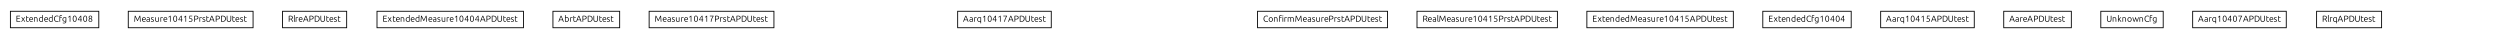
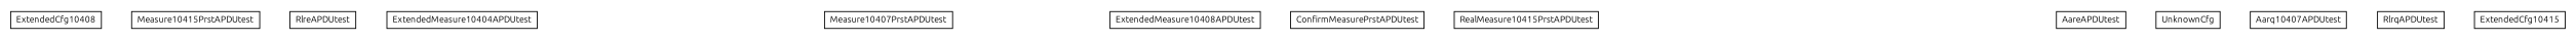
  digraph {
    nodesep=0.25
    ranksep=0.5
    fontname=Ubuntu
    node [fontcolor=black fontname=Ubuntu fontsize=10.0 shape=plaintext]
    n1 [label=<<table title="org.universAAL.lddi.lib.ieeex73std.testchannel20601.ExtendedCfg10408" border="0" cellborder="1" cellspacing="0" cellpadding="2" port="p" href="./ExtendedCfg10408.html"> 		<tr><td><table border="0" cellspacing="0" cellpadding="1"> <tr><td align="center" balign="center"> ExtendedCfg10408 </td></tr> 		</table></td></tr> 		</table>>]
    n2 [label=<<table title="org.universAAL.lddi.lib.ieeex73std.testchannel20601.Measure10415PrstAPDUtest" border="0" cellborder="1" cellspacing="0" cellpadding="2" port="p" href="./Measure10415PrstAPDUtest.html"> 		<tr><td><table border="0" cellspacing="0" cellpadding="1"> <tr><td align="center" balign="center"> Measure10415PrstAPDUtest </td></tr> 		</table></td></tr> 		</table>>]
    n3 [label=<<table title="org.universAAL.lddi.lib.ieeex73std.testchannel20601.RlreAPDUtest" border="0" cellborder="1" cellspacing="0" cellpadding="2" port="p" href="./RlreAPDUtest.html"> 		<tr><td><table border="0" cellspacing="0" cellpadding="1"> <tr><td align="center" balign="center"> RlreAPDUtest </td></tr> 		</table></td></tr> 		</table>>]
    n4 [label=<<table title="org.universAAL.lddi.lib.ieeex73std.testchannel20601.ExtendedMeasure10404APDUtest" border="0" cellborder="1" cellspacing="0" cellpadding="2" port="p" href="./ExtendedMeasure10404APDUtest.html"> 		<tr><td><table border="0" cellspacing="0" cellpadding="1"> <tr><td align="center" balign="center"> ExtendedMeasure10404APDUtest </td></tr> 		</table></td></tr> 		</table>>]
-   n5 [label=<<table title="org.universAAL.lddi.lib.ieeex73std.testchannel20601.AbrtAPDUtest" border="0" cellborder="1" cellspacing="0" cellpadding="2" port="p" href="./AbrtAPDUtest.html"> 		<tr><td><table border="0" cellspacing="0" cellpadding="1"> <tr><td align="center" balign="center"> AbrtAPDUtest </td></tr> 		</table></td></tr> 		</table>>]
-   n6 [label=<<table title="org.universAAL.lddi.lib.ieeex73std.testchannel20601.Measure10417PrstAPDUtest" border="0" cellborder="1" cellspacing="0" cellpadding="2" port="p" href="./Measure10417PrstAPDUtest.html"> 		<tr><td><table border="0" cellspacing="0" cellpadding="1"> <tr><td align="center" balign="center"> Measure10417PrstAPDUtest </td></tr> 		</table></td></tr> 		</table>>]
-   n8 [label=<<table title="org.universAAL.lddi.lib.ieeex73std.testchannel20601.Aarq10417APDUtest" border="0" cellborder="1" cellspacing="0" cellpadding="2" port="p" href="./Aarq10417APDUtest.html"> 		<tr><td><table border="0" cellspacing="0" cellpadding="1"> <tr><td align="center" balign="center"> Aarq10417APDUtest </td></tr> 		</table></td></tr> 		</table>>]
+   n7 [label=<<table title="org.universAAL.lddi.lib.ieeex73std.testchannel20601.Measure10407PrstAPDUtest" border="0" cellborder="1" cellspacing="0" cellpadding="2" port="p" href="./Measure10407PrstAPDUtest.html"> 		<tr><td><table border="0" cellspacing="0" cellpadding="1"> <tr><td align="center" balign="center"> Measure10407PrstAPDUtest </td></tr> 		</table></td></tr> 		</table>>]
+   n9 [label=<<table title="org.universAAL.lddi.lib.ieeex73std.testchannel20601.ExtendedMeasure10408APDUtest" border="0" cellborder="1" cellspacing="0" cellpadding="2" port="p" href="./ExtendedMeasure10408APDUtest.html"> 		<tr><td><table border="0" cellspacing="0" cellpadding="1"> <tr><td align="center" balign="center"> ExtendedMeasure10408APDUtest </td></tr> 		</table></td></tr> 		</table>>]
    n10 [label=<<table title="org.universAAL.lddi.lib.ieeex73std.testchannel20601.ConfirmMeasurePrstAPDUtest" border="0" cellborder="1" cellspacing="0" cellpadding="2" port="p" href="./ConfirmMeasurePrstAPDUtest.html"> 		<tr><td><table border="0" cellspacing="0" cellpadding="1"> <tr><td align="center" balign="center"> ConfirmMeasurePrstAPDUtest </td></tr> 		</table></td></tr> 		</table>>]
    n11 [label=<<table title="org.universAAL.lddi.lib.ieeex73std.testchannel20601.RealMeasure10415PrstAPDUtest" border="0" cellborder="1" cellspacing="0" cellpadding="2" port="p" href="./RealMeasure10415PrstAPDUtest.html"> 		<tr><td><table border="0" cellspacing="0" cellpadding="1"> <tr><td align="center" balign="center"> RealMeasure10415PrstAPDUtest </td></tr> 		</table></td></tr> 		</table>>]
-   n12 [label=<<table title="org.universAAL.lddi.lib.ieeex73std.testchannel20601.ExtendedMeasure10415APDUtest" border="0" cellborder="1" cellspacing="0" cellpadding="2" port="p" href="./ExtendedMeasure10415APDUtest.html"> 		<tr><td><table border="0" cellspacing="0" cellpadding="1"> <tr><td align="center" balign="center"> ExtendedMeasure10415APDUtest </td></tr> 		</table></td></tr> 		</table>>]
-   n13 [label=<<table title="org.universAAL.lddi.lib.ieeex73std.testchannel20601.ExtendedCfg10404" border="0" cellborder="1" cellspacing="0" cellpadding="2" port="p" href="./ExtendedCfg10404.html"> 		<tr><td><table border="0" cellspacing="0" cellpadding="1"> <tr><td align="center" balign="center"> ExtendedCfg10404 </td></tr> 		</table></td></tr> 		</table>>]
-   n14 [label=<<table title="org.universAAL.lddi.lib.ieeex73std.testchannel20601.Aarq10415APDUtest" border="0" cellborder="1" cellspacing="0" cellpadding="2" port="p" href="./Aarq10415APDUtest.html"> 		<tr><td><table border="0" cellspacing="0" cellpadding="1"> <tr><td align="center" balign="center"> Aarq10415APDUtest </td></tr> 		</table></td></tr> 		</table>>]
    n15 [label=<<table title="org.universAAL.lddi.lib.ieeex73std.testchannel20601.AareAPDUtest" border="0" cellborder="1" cellspacing="0" cellpadding="2" port="p" href="./AareAPDUtest.html"> 		<tr><td><table border="0" cellspacing="0" cellpadding="1"> <tr><td align="center" balign="center"> AareAPDUtest </td></tr> 		</table></td></tr> 		</table>>]
    n16 [label=<<table title="org.universAAL.lddi.lib.ieeex73std.testchannel20601.UnknownCfg" border="0" cellborder="1" cellspacing="0" cellpadding="2" port="p" href="./UnknownCfg.html"> 		<tr><td><table border="0" cellspacing="0" cellpadding="1"> <tr><td align="center" balign="center"> UnknownCfg </td></tr> 		</table></td></tr> 		</table>>]
    n17 [label=<<table title="org.universAAL.lddi.lib.ieeex73std.testchannel20601.Aarq10407APDUtest" border="0" cellborder="1" cellspacing="0" cellpadding="2" port="p" href="./Aarq10407APDUtest.html"> 		<tr><td><table border="0" cellspacing="0" cellpadding="1"> <tr><td align="center" balign="center"> Aarq10407APDUtest </td></tr> 		</table></td></tr> 		</table>>]
    n18 [label=<<table title="org.universAAL.lddi.lib.ieeex73std.testchannel20601.RlrqAPDUtest" border="0" cellborder="1" cellspacing="0" cellpadding="2" port="p" href="./RlrqAPDUtest.html"> 		<tr><td><table border="0" cellspacing="0" cellpadding="1"> <tr><td align="center" balign="center"> RlrqAPDUtest </td></tr> 		</table></td></tr> 		</table>>]
+   n19 [label=<<table title="org.universAAL.lddi.lib.ieeex73std.testchannel20601.ExtendedCfg10415" border="0" cellborder="1" cellspacing="0" cellpadding="2" port="p" href="./ExtendedCfg10415.html"> 		<tr><td><table border="0" cellspacing="0" cellpadding="1"> <tr><td align="center" balign="center"> ExtendedCfg10415 </td></tr> 		</table></td></tr> 		</table>>]
  }
